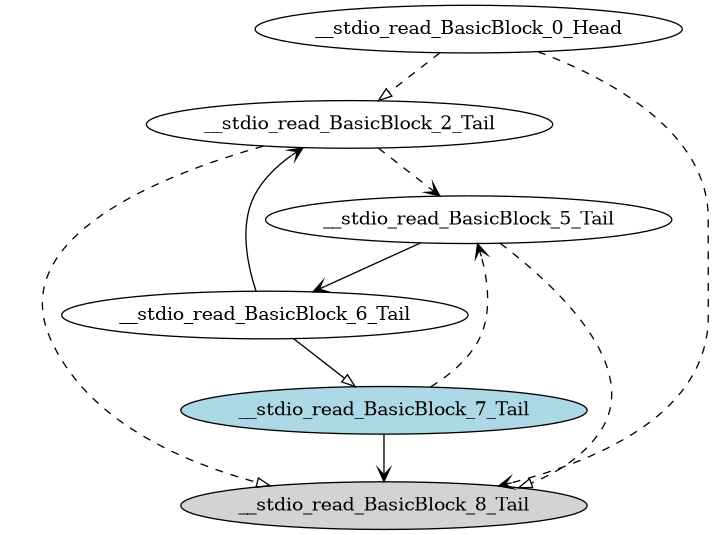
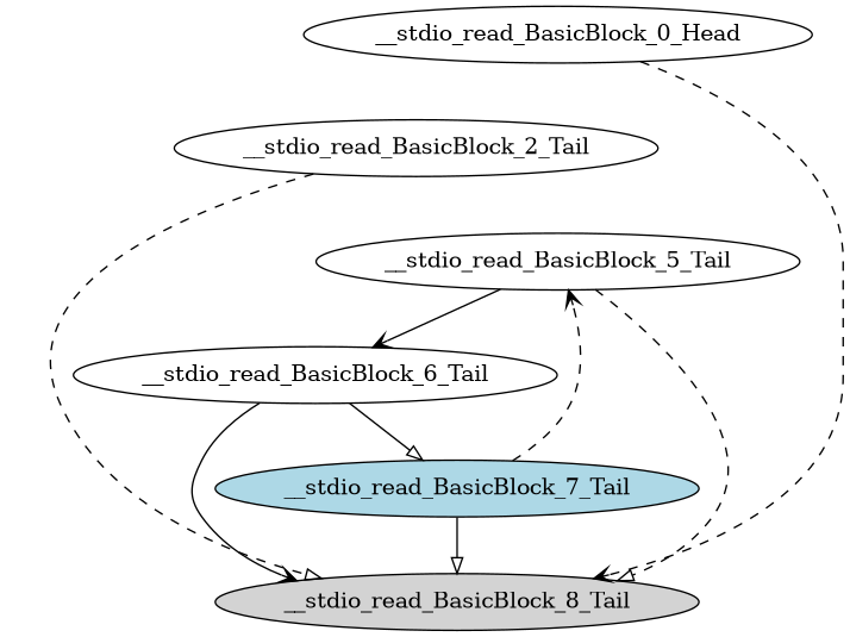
  digraph {
    node [fillcolor=white style=filled]
    edge [arrowhead=vee style=dashed]
    __stdio_read_BasicBlock_2_Tail
    __stdio_read_BasicBlock_5_Tail
    __stdio_read_BasicBlock_8_Tail [fillcolor=lightgrey]
    __stdio_read_BasicBlock_6_Tail
    __stdio_read_BasicBlock_7_Tail [fillcolor=lightblue]
    __stdio_read_BasicBlock_0_Head
-   __stdio_read_BasicBlock_2_Tail -> __stdio_read_BasicBlock_5_Tail
    __stdio_read_BasicBlock_2_Tail -> __stdio_read_BasicBlock_8_Tail [arrowhead=onormal]
    __stdio_read_BasicBlock_5_Tail -> __stdio_read_BasicBlock_8_Tail [arrowhead=onormal]
    __stdio_read_BasicBlock_5_Tail -> __stdio_read_BasicBlock_6_Tail [style=solid]
-   __stdio_read_BasicBlock_6_Tail -> __stdio_read_BasicBlock_2_Tail [style=solid]
+   __stdio_read_BasicBlock_6_Tail -> __stdio_read_BasicBlock_8_Tail [style=solid]
    __stdio_read_BasicBlock_6_Tail -> __stdio_read_BasicBlock_7_Tail [arrowhead=onormal style=solid]
    __stdio_read_BasicBlock_7_Tail -> __stdio_read_BasicBlock_5_Tail
-   __stdio_read_BasicBlock_7_Tail -> __stdio_read_BasicBlock_8_Tail [style=solid]
-   __stdio_read_BasicBlock_0_Head -> __stdio_read_BasicBlock_2_Tail [arrowhead=onormal]
+   __stdio_read_BasicBlock_7_Tail -> __stdio_read_BasicBlock_8_Tail [arrowhead=onormal style=solid]
    __stdio_read_BasicBlock_0_Head -> __stdio_read_BasicBlock_8_Tail
  }
